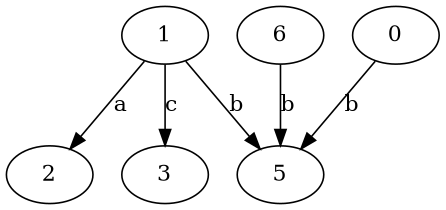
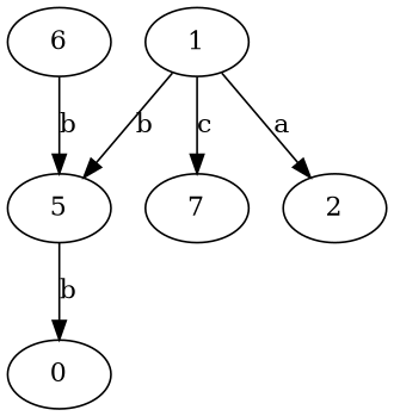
  strict digraph {
    fontname="DejaVu Serif"
    node [fontname="DejaVu Serif"]
    edge [fontname="DejaVu Serif"]
    1
    2
    5
-   7 [label=3]
+   7
    6
    0
    1 -> 2 [label=a]
    1 -> 5 [label=b]
    1 -> 7 [label=c]
    6 -> 5 [label=b]
-   0 -> 5 [label=b]
+   5 -> 0 [label=b]
  }
